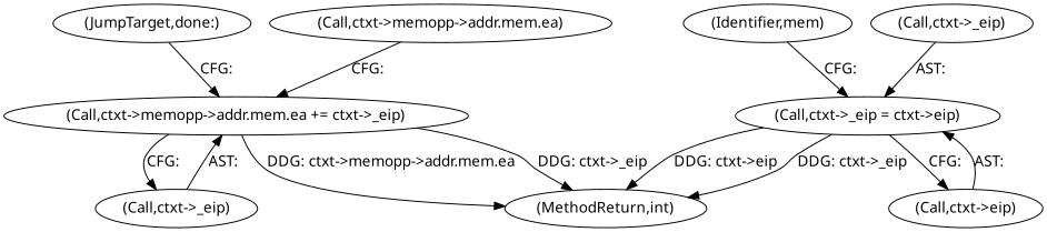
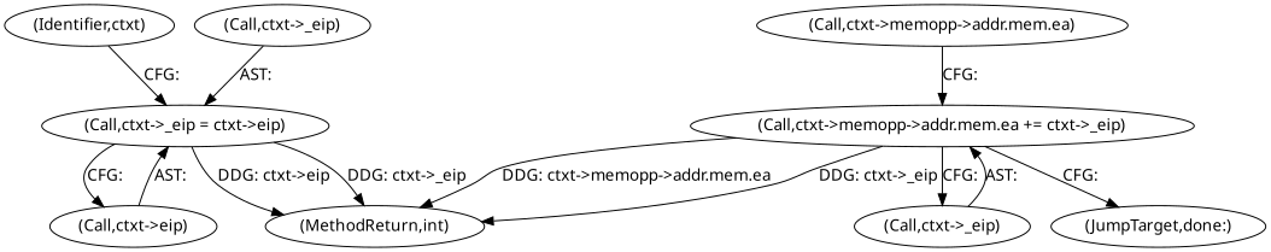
  digraph {
    fontname="Noto Sans"
    node [fontname="Noto Sans"]
    edge [fontname="Noto Sans"]
    n1 [label="(Call,ctxt->_eip = ctxt->eip)"]
    n2 [label="(Call,ctxt->eip)"]
    n3 [label="(MethodReturn,int)"]
    n4 [label="(Call,ctxt->memopp->addr.mem.ea += ctxt->_eip)"]
    n5 [label="(Call,ctxt->_eip)"]
    n6 [label="(JumpTarget,done:)"]
-   n7 [label="(Identifier,mem)"]
+   n7 [label="(Identifier,ctxt)"]
    n8 [label="(Call,ctxt->memopp->addr.mem.ea)"]
    n9 [label="(Call,ctxt->_eip)"]
    n1 -> n2 [label="CFG: "]
    n1 -> n3 [label="DDG: ctxt->eip"]
    n1 -> n3 [label="DDG: ctxt->_eip"]
    n2 -> n1 [label="AST: "]
    n4 -> n3 [label="DDG: ctxt->memopp->addr.mem.ea"]
    n4 -> n3 [label="DDG: ctxt->_eip"]
    n4 -> n5 [label="CFG: "]
    n5 -> n4 [label="AST: "]
-   n6 -> n4 [label="CFG: "]
+   n4 -> n6 [label="CFG: "]
    n7 -> n1 [label="CFG: "]
    n8 -> n4 [label="CFG: "]
    n9 -> n1 [label="AST: "]
  }
